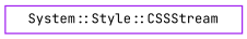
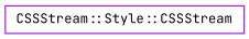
  digraph {
    rankdir=LR
    fontname="JetBrains Mono"
-   n1 [color=purple fillcolor=white fontname="JetBrains Mono" fontsize=10 height=0.2 label="System::Style::CSSStream" shape=record style=filled width=0.4]
+   n1 [color=purple fillcolor=white fontname="JetBrains Mono" fontsize=10 height=0.2 label="CSSStream::Style::CSSStream" shape=record style=filled width=0.4]
  }
